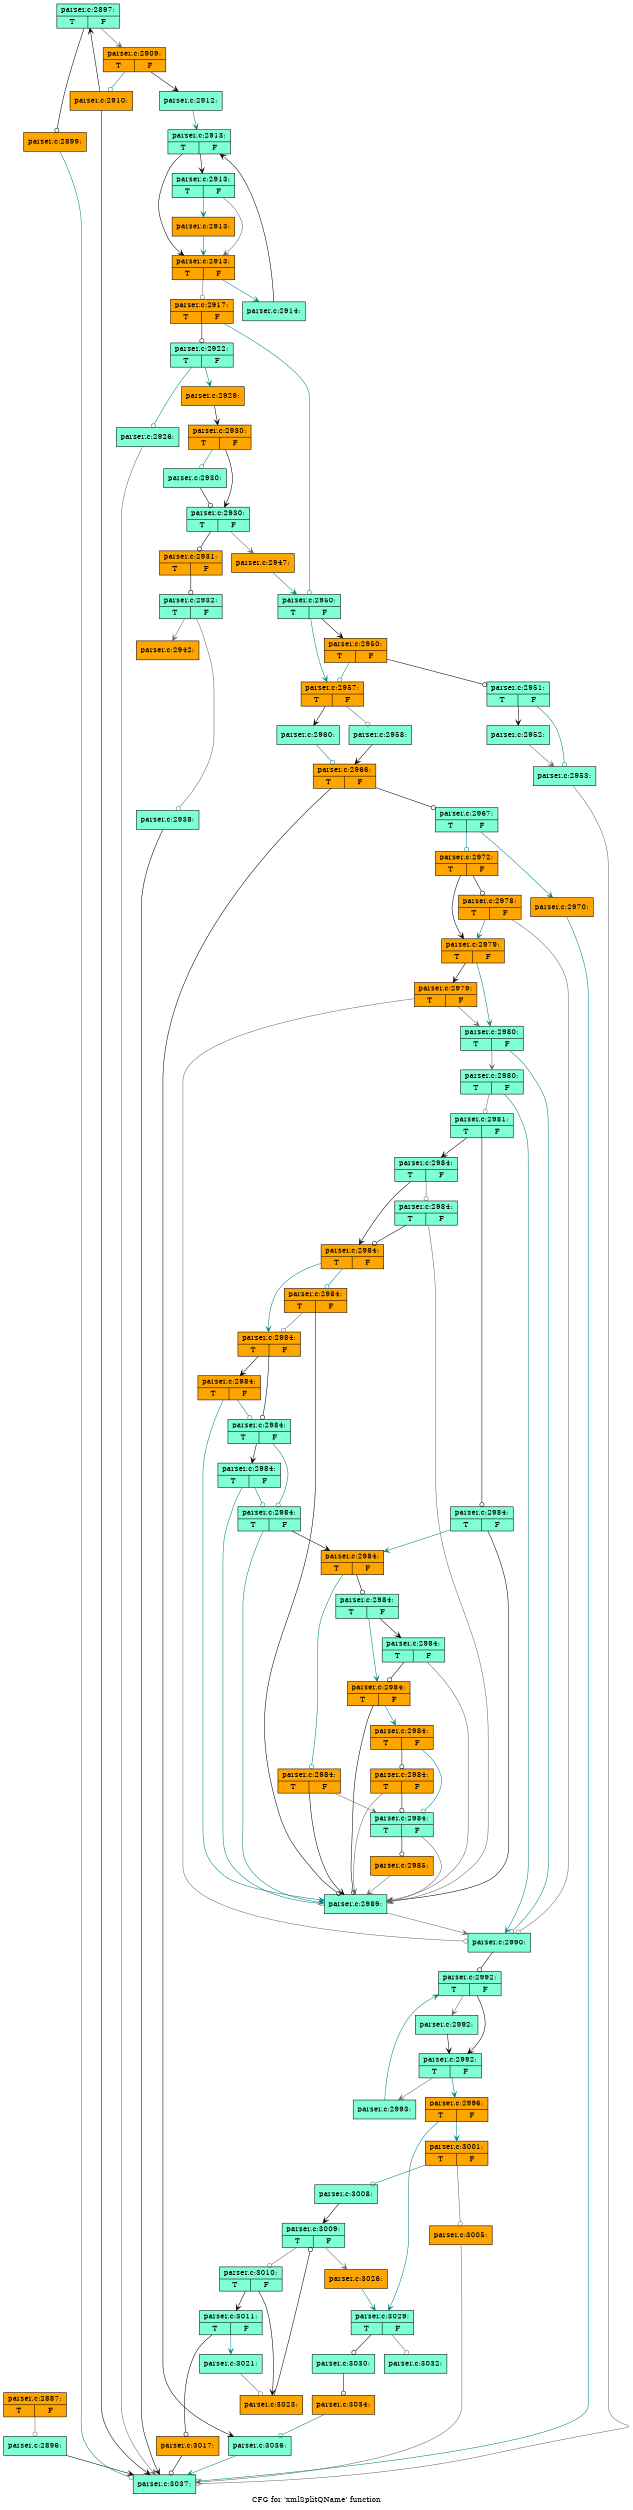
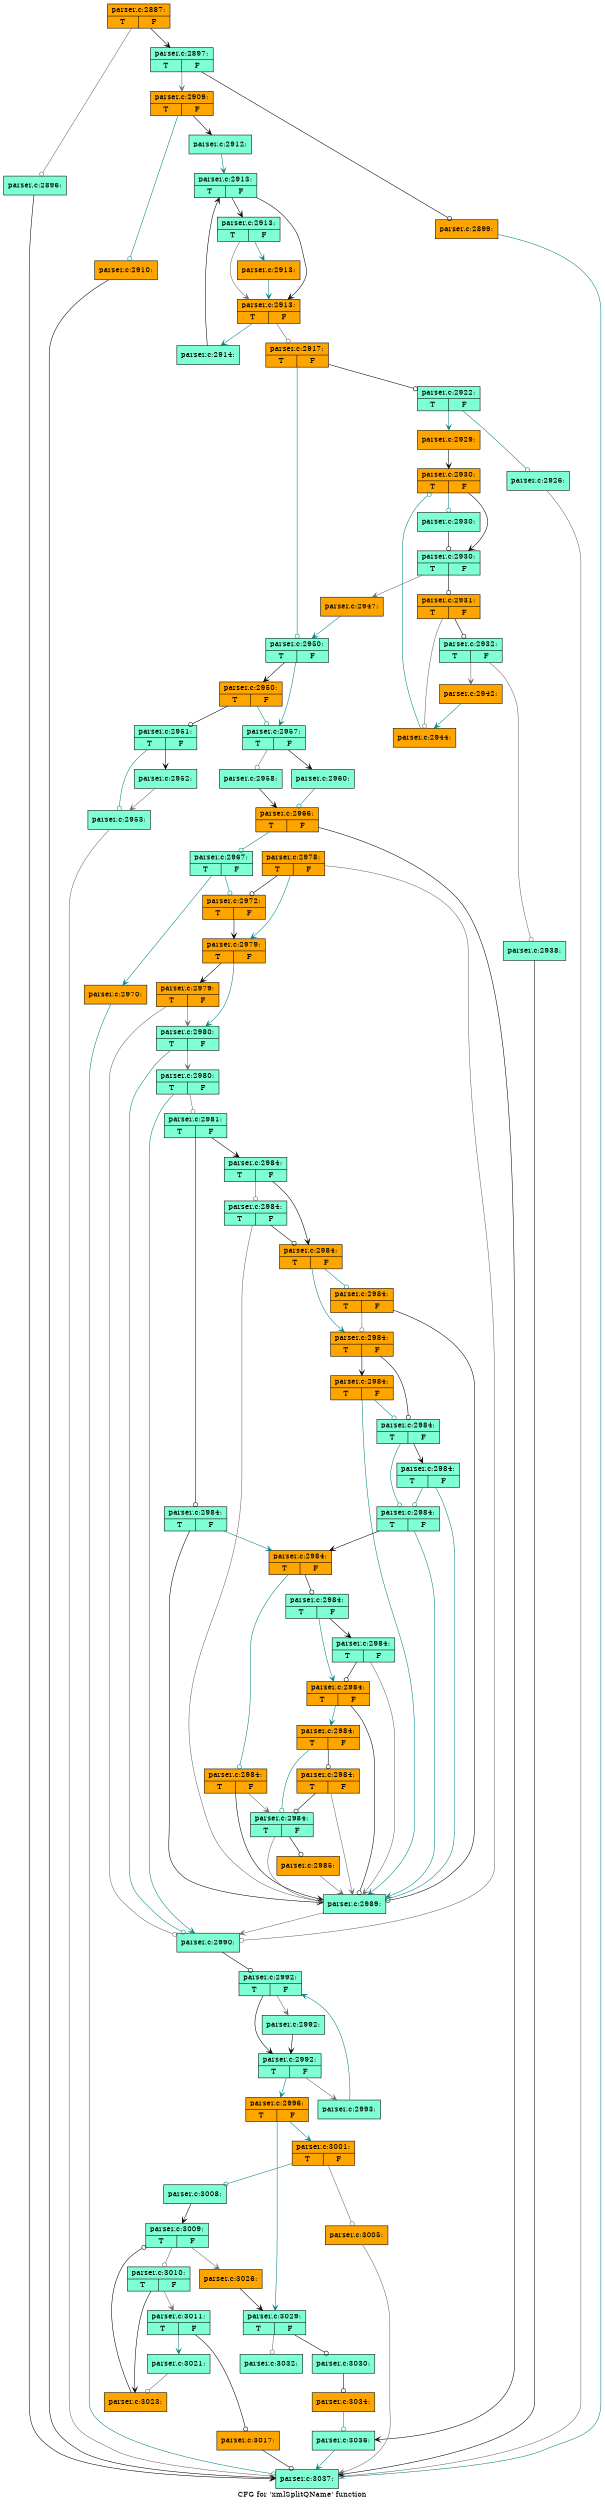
  digraph {
    label="CFG for 'xmlSplitQName' function"
    node [fillcolor=aquamarine shape=record style=filled]
    edge [arrowhead=vee color=black]
    n1 [fillcolor=orange label="{parser.c:2887:|{<s0>T|<s1>F}}"]
    n2 [label="{parser.c:2896:}"]
    n3 [label="{parser.c:2897:|{<s0>T|<s1>F}}"]
    n4 [label="{parser.c:3037:}"]
    n5 [fillcolor=orange label="{parser.c:2899:}"]
    n6 [fillcolor=orange label="{parser.c:2909:|{<s0>T|<s1>F}}"]
    n7 [fillcolor=orange label="{parser.c:2910:}"]
    n8 [label="{parser.c:2912:}"]
    n9 [label="{parser.c:2913:|{<s0>T|<s1>F}}"]
    n10 [label="{parser.c:2913:|{<s0>T|<s1>F}}"]
    n11 [fillcolor=orange label="{parser.c:2913:|{<s0>T|<s1>F}}"]
    n12 [fillcolor=orange label="{parser.c:2913:}"]
    n13 [label="{parser.c:2914:}"]
    n14 [fillcolor=orange label="{parser.c:2917:|{<s0>T|<s1>F}}"]
    n15 [label="{parser.c:2922:|{<s0>T|<s1>F}}"]
    n16 [label="{parser.c:2950:|{<s0>T|<s1>F}}"]
    n17 [label="{parser.c:2926:}"]
    n18 [fillcolor=orange label="{parser.c:2929:}"]
    n19 [fillcolor=orange label="{parser.c:2950:|{<s0>T|<s1>F}}"]
-   n20 [fillcolor=orange label="{parser.c:2957:|{<s0>T|<s1>F}}"]
+   n20 [label="{parser.c:2957:|{<s0>T|<s1>F}}"]
    n21 [fillcolor=orange label="{parser.c:2930:|{<s0>T|<s1>F}}"]
    n22 [label="{parser.c:2951:|{<s0>T|<s1>F}}"]
    n23 [label="{parser.c:2958:}"]
    n24 [label="{parser.c:2960:}"]
    n25 [label="{parser.c:2930:}"]
    n26 [label="{parser.c:2930:|{<s0>T|<s1>F}}"]
    n27 [fillcolor=orange label="{parser.c:2931:|{<s0>T|<s1>F}}"]
    n28 [fillcolor=orange label="{parser.c:2947:}"]
    n29 [label="{parser.c:2932:|{<s0>T|<s1>F}}"]
+   n30 [fillcolor=orange label="{parser.c:2944:}"]
    n31 [label="{parser.c:2938:}"]
    n32 [fillcolor=orange label="{parser.c:2942:}"]
    n33 [label="{parser.c:2952:}"]
    n34 [label="{parser.c:2953:}"]
    n35 [fillcolor=orange label="{parser.c:2966:|{<s0>T|<s1>F}}"]
    n36 [label="{parser.c:2967:|{<s0>T|<s1>F}}"]
    n37 [label="{parser.c:3036:}"]
    n38 [fillcolor=orange label="{parser.c:2970:}"]
    n39 [fillcolor=orange label="{parser.c:2972:|{<s0>T|<s1>F}}"]
    n40 [fillcolor=orange label="{parser.c:2978:|{<s0>T|<s1>F}}"]
    n41 [fillcolor=orange label="{parser.c:2979:|{<s0>T|<s1>F}}"]
    n42 [label="{parser.c:2990:}"]
    n43 [fillcolor=orange label="{parser.c:2979:|{<s0>T|<s1>F}}"]
    n44 [label="{parser.c:2980:|{<s0>T|<s1>F}}"]
    n45 [label="{parser.c:2992:|{<s0>T|<s1>F}}"]
    n46 [label="{parser.c:2980:|{<s0>T|<s1>F}}"]
    n47 [label="{parser.c:2992:}"]
    n48 [label="{parser.c:2992:|{<s0>T|<s1>F}}"]
    n49 [label="{parser.c:2981:|{<s0>T|<s1>F}}"]
    n50 [label="{parser.c:2984:|{<s0>T|<s1>F}}"]
    n51 [label="{parser.c:2984:|{<s0>T|<s1>F}}"]
    n52 [label="{parser.c:2984:|{<s0>T|<s1>F}}"]
    n53 [fillcolor=orange label="{parser.c:2984:|{<s0>T|<s1>F}}"]
    n54 [label="{parser.c:2989:}"]
    n55 [fillcolor=orange label="{parser.c:2984:|{<s0>T|<s1>F}}"]
    n56 [fillcolor=orange label="{parser.c:2984:|{<s0>T|<s1>F}}"]
    n57 [fillcolor=orange label="{parser.c:2984:|{<s0>T|<s1>F}}"]
    n58 [fillcolor=orange label="{parser.c:2984:|{<s0>T|<s1>F}}"]
    n59 [label="{parser.c:2984:|{<s0>T|<s1>F}}"]
    n60 [fillcolor=orange label="{parser.c:2984:|{<s0>T|<s1>F}}"]
    n61 [label="{parser.c:2984:|{<s0>T|<s1>F}}"]
    n62 [label="{parser.c:2984:|{<s0>T|<s1>F}}"]
    n63 [label="{parser.c:2984:|{<s0>T|<s1>F}}"]
    n64 [label="{parser.c:2984:|{<s0>T|<s1>F}}"]
    n65 [label="{parser.c:2984:|{<s0>T|<s1>F}}"]
    n66 [fillcolor=orange label="{parser.c:2984:|{<s0>T|<s1>F}}"]
    n67 [fillcolor=orange label="{parser.c:2985:}"]
    n68 [fillcolor=orange label="{parser.c:2984:|{<s0>T|<s1>F}}"]
    n69 [fillcolor=orange label="{parser.c:2984:|{<s0>T|<s1>F}}"]
    n70 [label="{parser.c:2993:}"]
    n71 [fillcolor=orange label="{parser.c:2996:|{<s0>T|<s1>F}}"]
    n72 [fillcolor=orange label="{parser.c:3001:|{<s0>T|<s1>F}}"]
    n73 [label="{parser.c:3029:|{<s0>T|<s1>F}}"]
    n74 [fillcolor=orange label="{parser.c:3005:}"]
    n75 [label="{parser.c:3008:}"]
    n76 [label="{parser.c:3030:}"]
    n77 [label="{parser.c:3032:}"]
    n78 [label="{parser.c:3009:|{<s0>T|<s1>F}}"]
    n79 [fillcolor=orange label="{parser.c:3034:}"]
    n80 [label="{parser.c:3010:|{<s0>T|<s1>F}}"]
    n81 [fillcolor=orange label="{parser.c:3026:}"]
    n82 [label="{parser.c:3011:|{<s0>T|<s1>F}}"]
    n83 [fillcolor=orange label="{parser.c:3023:}"]
    n84 [fillcolor=orange label="{parser.c:3017:}"]
    n85 [label="{parser.c:3021:}"]
    n1 -> n2 [arrowhead=odot color=gray40]
-   n7 -> n3
+   n1 -> n3
    n2 -> n4
    n3 -> n5 [arrowhead=odot]
    n3 -> n6 [color=gray40]
    n5 -> n4 [arrowhead=odot color=teal]
    n6 -> n7 [arrowhead=odot color=teal]
    n6 -> n8
    n7 -> n4
    n8 -> n9 [color=teal]
    n9 -> n10
    n9 -> n11
    n10 -> n11 [color=gray40]
    n10 -> n12 [color=teal]
    n11 -> n13 [color=teal]
    n11 -> n14 [arrowhead=odot color=gray40]
    n12 -> n11 [color=teal]
    n13 -> n9
    n14 -> n15 [arrowhead=odot]
    n14 -> n16 [arrowhead=odot color=teal]
    n15 -> n17 [arrowhead=odot color=teal]
    n15 -> n18 [color=teal]
    n16 -> n19
    n16 -> n20 [color=teal]
    n17 -> n4 [color=gray40]
    n18 -> n21
    n19 -> n20 [arrowhead=odot color=teal]
    n19 -> n22 [arrowhead=odot]
    n20 -> n23 [arrowhead=odot color=gray40]
    n20 -> n24
    n21 -> n25 [arrowhead=odot color=teal]
    n21 -> n26
    n22 -> n33
    n22 -> n34 [arrowhead=odot color=teal]
    n23 -> n35
    n24 -> n35 [arrowhead=odot color=teal]
    n25 -> n26 [arrowhead=odot]
    n26 -> n27 [arrowhead=odot]
    n26 -> n28 [color=gray40]
    n27 -> n29 [arrowhead=odot]
+   n27 -> n30 [arrowhead=odot color=gray40]
    n28 -> n16 [color=teal]
    n29 -> n31 [arrowhead=odot color=gray40]
    n29 -> n32 [color=gray40]
+   n30 -> n21 [arrowhead=odot color=teal]
    n31 -> n4
+   n32 -> n30 [color=teal]
    n33 -> n34 [color=gray40]
    n34 -> n4 [arrowhead=odot color=gray40]
-   n35 -> n36 [arrowhead=odot]
+   n35 -> n36 [arrowhead=odot color=teal]
    n35 -> n37
    n36 -> n38 [color=teal]
    n36 -> n39 [arrowhead=odot color=teal]
    n37 -> n4 [color=teal]
    n38 -> n4 [arrowhead=odot color=teal]
-   n39 -> n40 [arrowhead=odot]
+   n40 -> n39 [arrowhead=odot]
    n39 -> n41
    n40 -> n41 [color=teal]
    n40 -> n42 [arrowhead=odot color=gray40]
    n41 -> n43
    n41 -> n44 [color=teal]
    n42 -> n45 [arrowhead=odot]
    n43 -> n42 [arrowhead=odot color=gray40]
    n43 -> n44 [color=gray40]
    n44 -> n42 [arrowhead=odot color=teal]
    n44 -> n46 [color=gray40]
    n45 -> n47 [color=gray40]
    n45 -> n48
    n46 -> n42 [color=teal]
    n46 -> n49 [arrowhead=odot color=gray40]
    n47 -> n48
    n48 -> n70 [color=gray40]
    n48 -> n71 [color=teal]
    n49 -> n50
    n49 -> n51 [arrowhead=odot]
    n50 -> n52 [arrowhead=odot color=gray40]
    n50 -> n53
    n51 -> n54
    n51 -> n55 [color=teal]
    n52 -> n53 [arrowhead=odot]
    n52 -> n54 [color=gray40]
    n53 -> n56 [arrowhead=odot color=teal]
    n53 -> n57 [color=teal]
    n54 -> n42 [color=gray40]
    n55 -> n58 [arrowhead=odot color=teal]
    n55 -> n59 [arrowhead=odot]
    n56 -> n54 [arrowhead=odot]
    n56 -> n57 [arrowhead=odot color=gray40]
    n57 -> n60
    n57 -> n61 [arrowhead=odot]
    n58 -> n54
    n58 -> n64 [color=gray40]
    n59 -> n65
    n59 -> n66 [color=teal]
    n60 -> n54 [color=teal]
    n60 -> n61 [arrowhead=odot color=teal]
    n61 -> n62
    n61 -> n63 [arrowhead=odot color=teal]
    n62 -> n54 [arrowhead=odot color=teal]
    n62 -> n63 [arrowhead=odot color=teal]
    n63 -> n54 [color=teal]
    n63 -> n55
    n64 -> n54 [arrowhead=odot color=gray40]
    n64 -> n67 [arrowhead=odot]
    n65 -> n54 [color=gray40]
    n65 -> n66 [arrowhead=odot]
    n66 -> n54 [arrowhead=odot]
    n66 -> n68 [color=teal]
    n67 -> n54 [color=gray40]
    n68 -> n64 [arrowhead=odot color=teal]
    n68 -> n69 [arrowhead=odot]
    n69 -> n54 [color=gray40]
    n69 -> n64 [arrowhead=odot]
    n70 -> n45 [color=teal]
    n71 -> n72 [color=teal]
    n71 -> n73 [color=teal]
    n72 -> n74 [arrowhead=odot color=gray40]
    n72 -> n75 [arrowhead=odot color=teal]
    n73 -> n76 [arrowhead=odot]
    n73 -> n77 [arrowhead=odot color=gray40]
    n74 -> n4 [color=gray40]
    n75 -> n78
    n76 -> n79 [arrowhead=odot]
    n78 -> n80 [arrowhead=odot color=gray40]
    n78 -> n81 [color=gray40]
    n79 -> n37 [arrowhead=odot color=teal]
-   n80 -> n82
+   n80 -> n82 [color=gray40]
    n80 -> n83
-   n81 -> n73 [color=teal]
+   n81 -> n73
    n82 -> n84 [arrowhead=odot]
    n82 -> n85 [color=teal]
    n83 -> n78 [arrowhead=odot]
    n84 -> n4 [arrowhead=odot]
    n85 -> n83 [arrowhead=odot color=gray40]
  }
